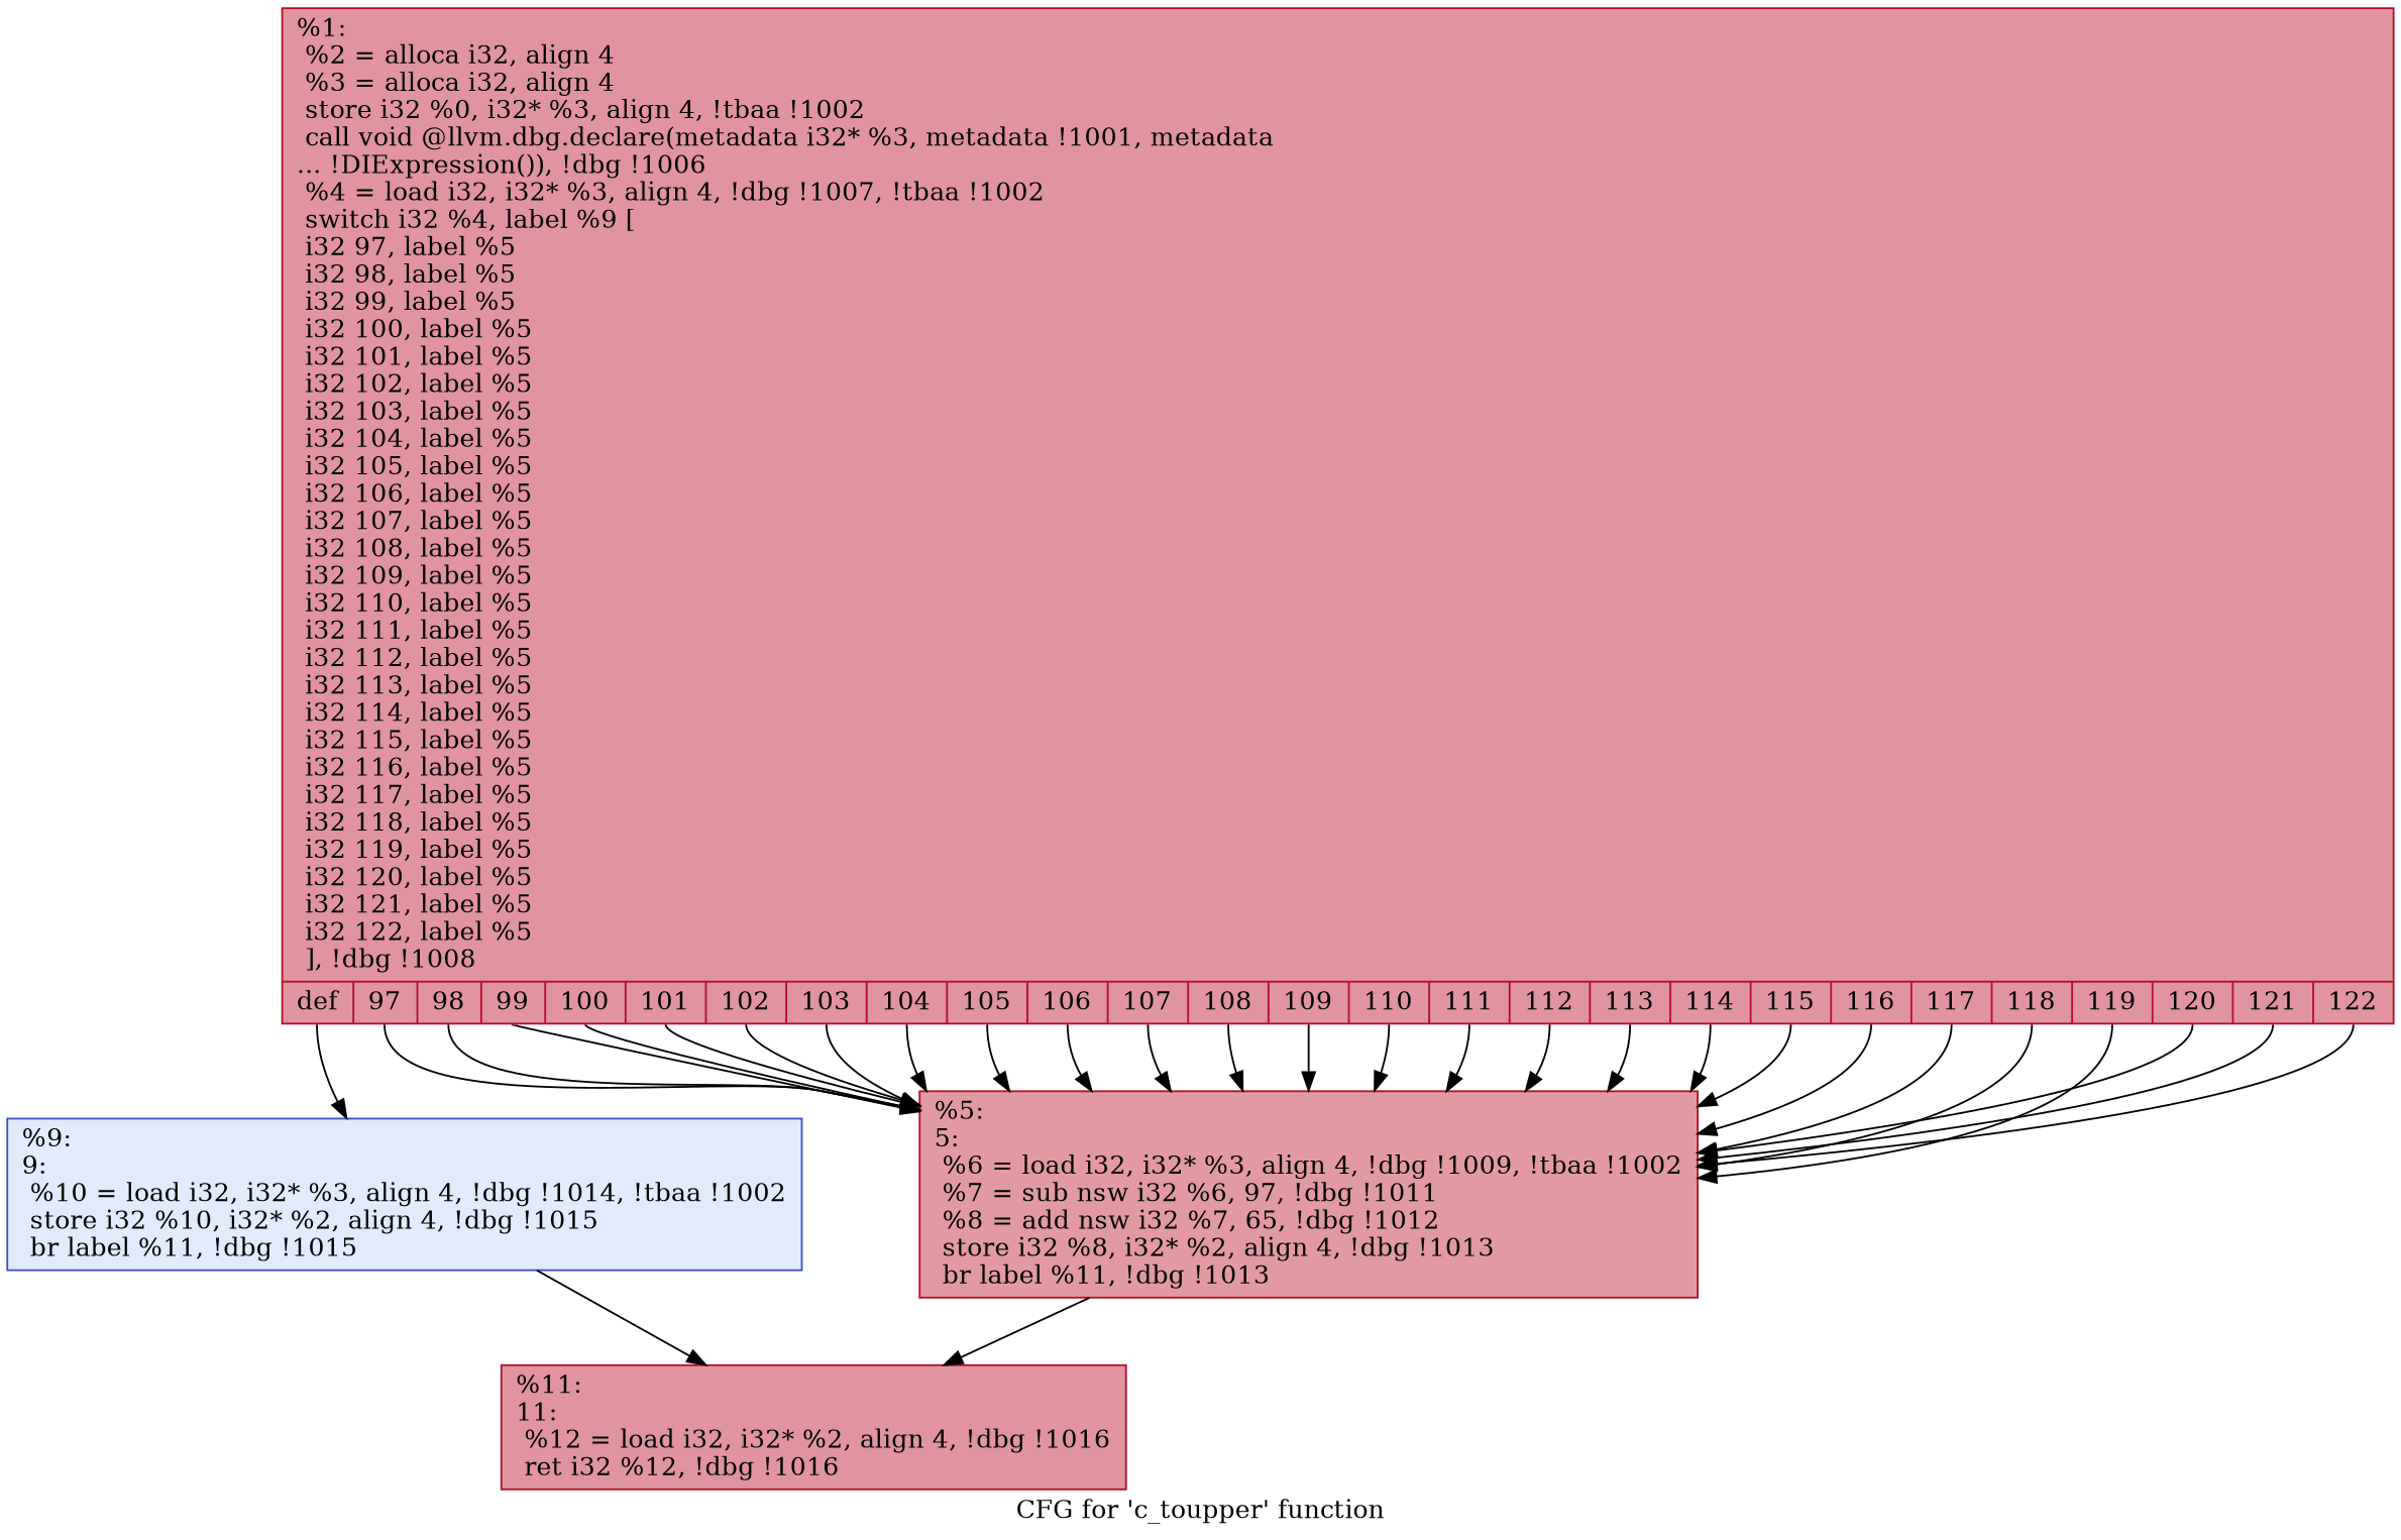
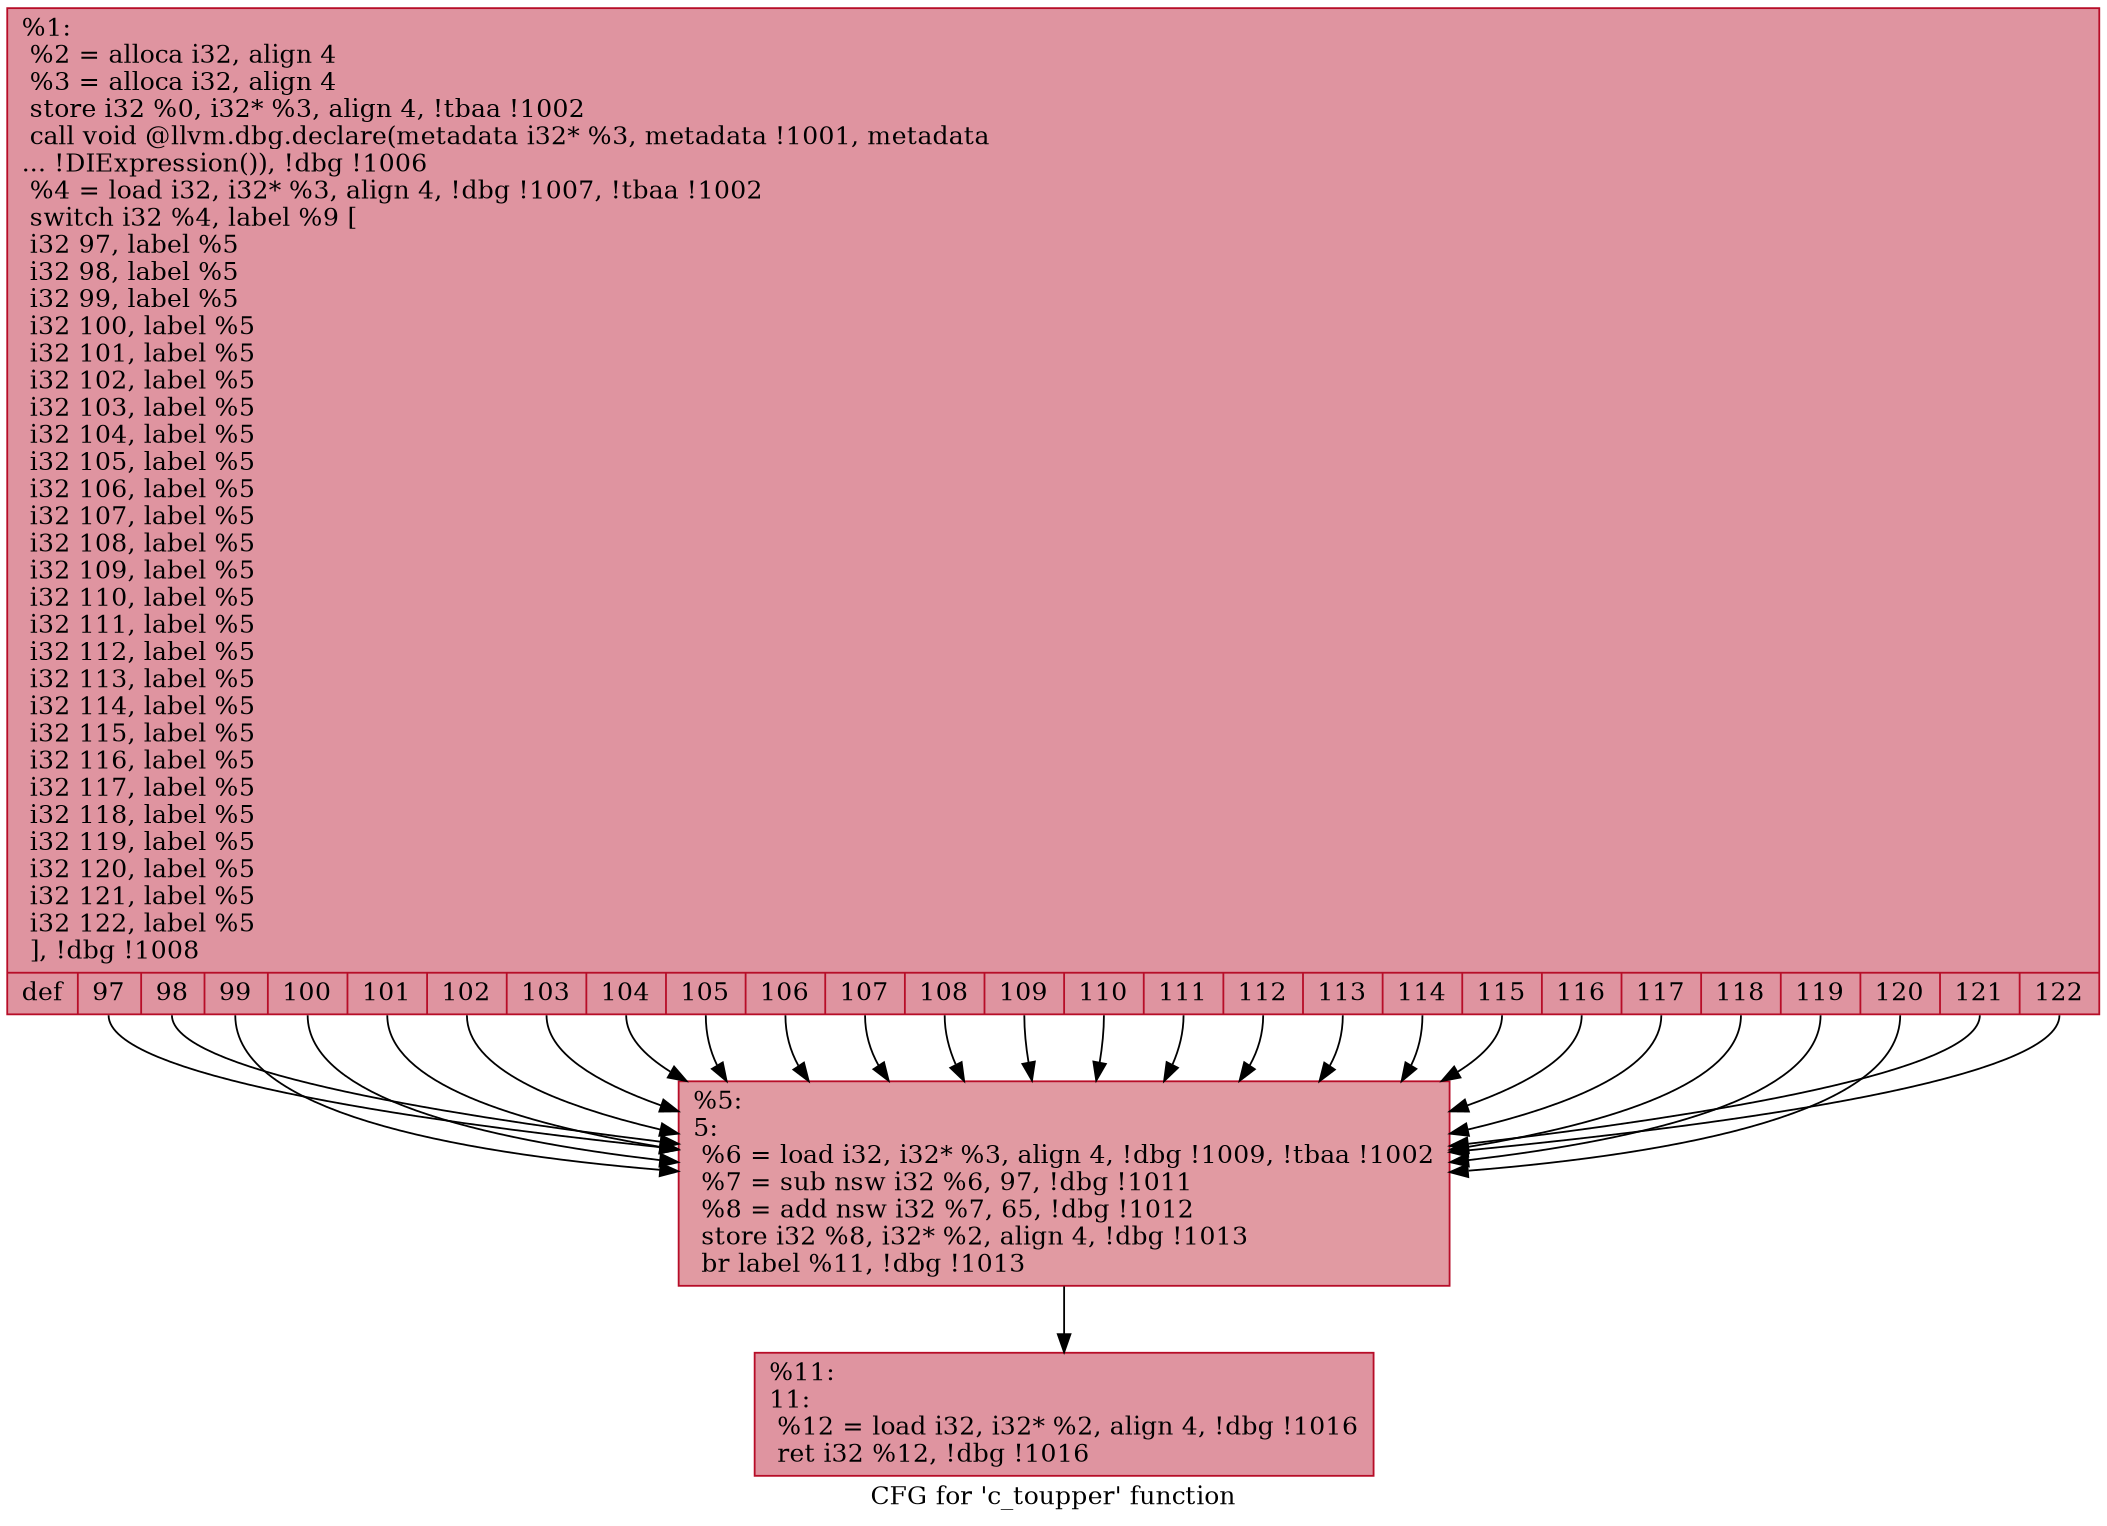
  digraph {
    label="CFG for 'c_toupper' function"
    node [color="#b70d28ff" fillcolor="#b70d2870" shape=record style=filled]
    n1 [label="{%1:\l  %2 = alloca i32, align 4\l  %3 = alloca i32, align 4\l  store i32 %0, i32* %3, align 4, !tbaa !1002\l  call void @llvm.dbg.declare(metadata i32* %3, metadata !1001, metadata\l... !DIExpression()), !dbg !1006\l  %4 = load i32, i32* %3, align 4, !dbg !1007, !tbaa !1002\l  switch i32 %4, label %9 [\l    i32 97, label %5\l    i32 98, label %5\l    i32 99, label %5\l    i32 100, label %5\l    i32 101, label %5\l    i32 102, label %5\l    i32 103, label %5\l    i32 104, label %5\l    i32 105, label %5\l    i32 106, label %5\l    i32 107, label %5\l    i32 108, label %5\l    i32 109, label %5\l    i32 110, label %5\l    i32 111, label %5\l    i32 112, label %5\l    i32 113, label %5\l    i32 114, label %5\l    i32 115, label %5\l    i32 116, label %5\l    i32 117, label %5\l    i32 118, label %5\l    i32 119, label %5\l    i32 120, label %5\l    i32 121, label %5\l    i32 122, label %5\l  ], !dbg !1008\l|{<s0>def|<s1>97|<s2>98|<s3>99|<s4>100|<s5>101|<s6>102|<s7>103|<s8>104|<s9>105|<s10>106|<s11>107|<s12>108|<s13>109|<s14>110|<s15>111|<s16>112|<s17>113|<s18>114|<s19>115|<s20>116|<s21>117|<s22>118|<s23>119|<s24>120|<s25>121|<s26>122}}"]
-   n2 [color="#3d50c3ff" fillcolor="#bbd1f870" label="{%9:\l9:                                                \l  %10 = load i32, i32* %3, align 4, !dbg !1014, !tbaa !1002\l  store i32 %10, i32* %2, align 4, !dbg !1015\l  br label %11, !dbg !1015\l}"]
    n3 [fillcolor="#bb1b2c70" label="{%5:\l5:                                                \l  %6 = load i32, i32* %3, align 4, !dbg !1009, !tbaa !1002\l  %7 = sub nsw i32 %6, 97, !dbg !1011\l  %8 = add nsw i32 %7, 65, !dbg !1012\l  store i32 %8, i32* %2, align 4, !dbg !1013\l  br label %11, !dbg !1013\l}"]
    n4 [label="{%11:\l11:                                               \l  %12 = load i32, i32* %2, align 4, !dbg !1016\l  ret i32 %12, !dbg !1016\l}"]
-   n1 -> n2 [tailport=s0]
    n1 -> n3 [tailport=s1]
    n1 -> n3 [tailport=s2]
    n1 -> n3 [tailport=s3]
    n1 -> n3 [tailport=s4]
    n1 -> n3 [tailport=s5]
    n1 -> n3 [tailport=s6]
    n1 -> n3 [tailport=s7]
    n1 -> n3 [tailport=s8]
    n1 -> n3 [tailport=s9]
    n1 -> n3 [tailport=s10]
    n1 -> n3 [tailport=s11]
    n1 -> n3 [tailport=s12]
    n1 -> n3 [tailport=s13]
    n1 -> n3 [tailport=s14]
    n1 -> n3 [tailport=s15]
    n1 -> n3 [tailport=s16]
    n1 -> n3 [tailport=s17]
    n1 -> n3 [tailport=s18]
    n1 -> n3 [tailport=s19]
    n1 -> n3 [tailport=s20]
    n1 -> n3 [tailport=s21]
    n1 -> n3 [tailport=s22]
    n1 -> n3 [tailport=s23]
    n1 -> n3 [tailport=s24]
    n1 -> n3 [tailport=s25]
    n1 -> n3 [tailport=s26]
-   n2 -> n4
    n3 -> n4
  }
